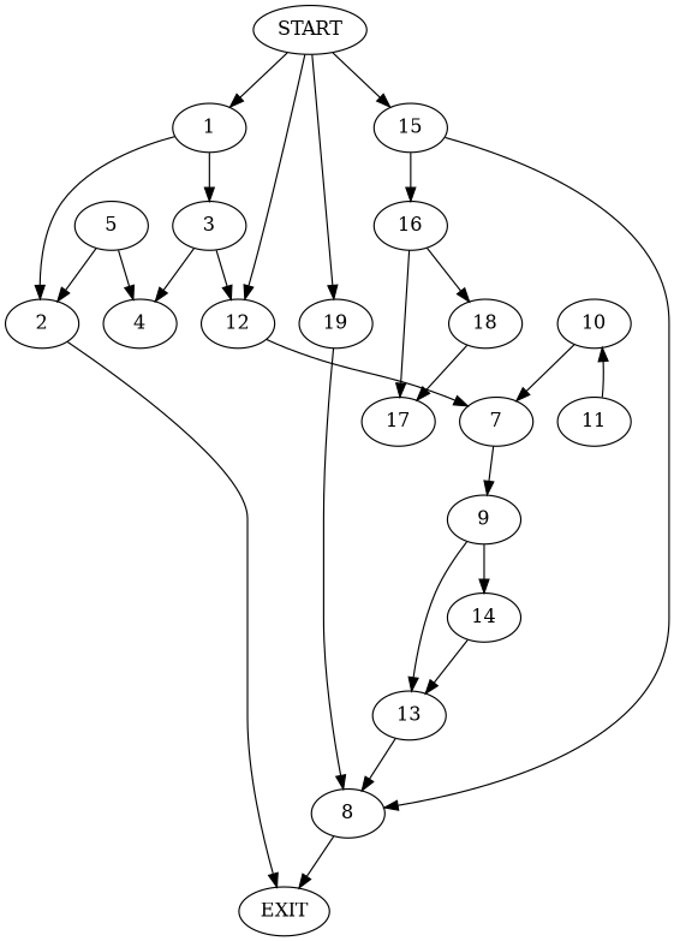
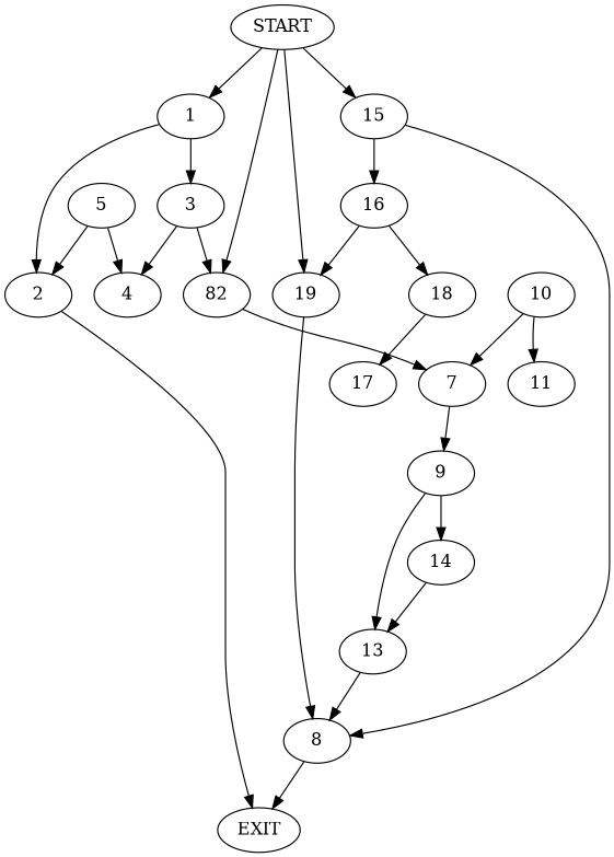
  digraph {
    n1 [label=START]
    1
-   12
+   12 [label=82]
    15
    19
    2
    3
    7
    8
    16
    n11 [label=EXIT]
    4
    5
    9
    10
    11
    13
    14
    17
    18
    n1 -> 1
    n1 -> 12
    n1 -> 15
    n1 -> 19
    1 -> 2
    1 -> 3
    12 -> 7
    15 -> 8
    15 -> 16
    19 -> 8
    2 -> n11
    3 -> 12
    3 -> 4
    7 -> 9
    8 -> n11
-   16 -> 17
+   16 -> 19
    16 -> 18
    5 -> 2
    5 -> 4
    9 -> 13
    9 -> 14
    10 -> 7
-   11 -> 10
+   10 -> 11
    13 -> 8
    14 -> 13
    18 -> 17
  }
